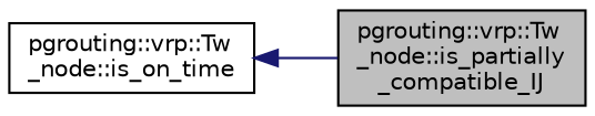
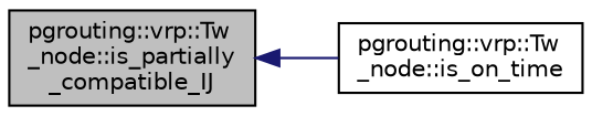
  digraph {
    rankdir=LR
    node [color=black fontname=Helvetica fontsize=10 shape=record style=filled]
    n1 [fillcolor=grey75 fontcolor=black height=0.2 label="pgrouting::vrp::Tw\l_node::is_partially\l_compatible_IJ" width=0.4]
    n2 [fillcolor=white height=0.2 label="pgrouting::vrp::Tw\l_node::is_on_time" width=0.4]
-   n2 -> n1 [color=midnightblue dir=back fontname=Helvetica fontsize=10 labelfontname=Helvetica labelfontsize=10 style=solid]
+   n1 -> n2 [color=midnightblue dir=back fontname=Helvetica fontsize=10 labelfontname=Helvetica labelfontsize=10 style=solid]
  }
